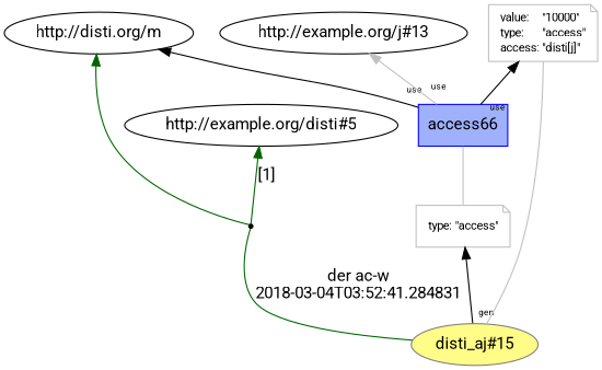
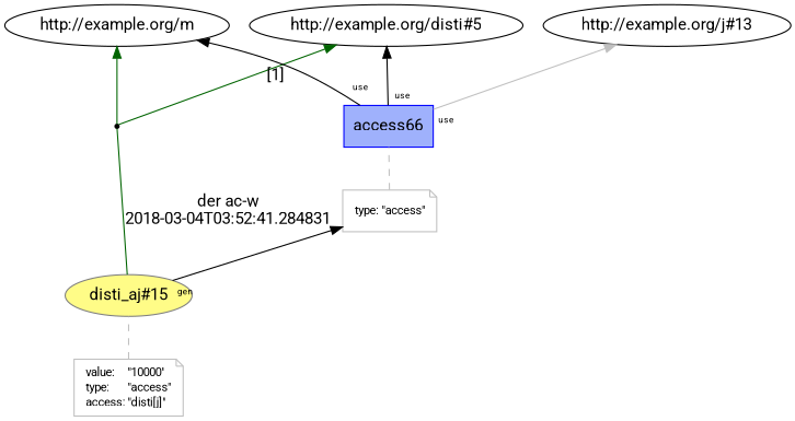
  digraph {
    fontname=Roboto
    rankdir=BT
    node [fontname=Roboto]
    edge [fontname=Roboto labelangle=60.0 labeldistance=1.5 labelfontsize=8 rotation=20]
    n1 [color="#808080" fillcolor="#FFFC87" label="disti_aj#15" style=filled]
    bn0 [shape=point]
    n3 [color=gray fontcolor=black fontsize=10 label=<<TABLE cellpadding="0" border="0"> 	<TR> 	    <TD align="left">type:</TD> 	    <TD align="left">&quot;access&quot;</TD> 	</TR> </TABLE>> shape=note]
    n4 [color="#0000FF" fillcolor="#9FB1FC" label=access66 shape=polygon sides=4 style=filled]
-   "http://example.org/m" [label="http://disti.org/m"]
+   "http://example.org/m"
    "http://example.org/disti#5"
    "http://example.org/j#13"
    n8 [color=gray fontcolor=black fontsize=10 label=<<TABLE cellpadding="0" border="0"> 	<TR> 	    <TD align="left">value:</TD> 	    <TD align="left">&quot;10000&quot;</TD> 	</TR> 	<TR> 	    <TD align="left">type:</TD> 	    <TD align="left">&quot;access&quot;</TD> 	</TR> 	<TR> 	    <TD align="left">access:</TD> 	    <TD align="left">&quot;disti[j]&quot;</TD> 	</TR> </TABLE>> shape=note]
    n1 -> bn0 [arrowhead=none color=darkgreen label="der ac-w\n2018-03-04T03:52:41.284831" labelangle="" labeldistance="" labelfontsize="" rotation=""]
    n1 -> n3 [taillabel=gen]
    bn0 -> "http://example.org/m" [color=darkgreen labelangle="" labeldistance="" labelfontsize="" rotation=""]
    bn0 -> "http://example.org/disti#5" [color=darkgreen label="[1]"]
-   n3 -> n4 [arrowhead=none color=gray style=solid labelangle="" labeldistance="" labelfontsize="" rotation=""]
+   n3 -> n4 [arrowhead=none color=gray style=dashed labelangle="" labeldistance="" labelfontsize="" rotation=""]
    n4 -> "http://example.org/m" [taillabel=use]
-   n4 -> n8 [taillabel=use]
+   n4 -> "http://example.org/disti#5" [taillabel=use]
    n4 -> "http://example.org/j#13" [color=gray taillabel=use]
-   n8 -> n1 [arrowhead=none color=gray style=solid labelangle="" labeldistance="" labelfontsize="" rotation=""]
+   n8 -> n1 [arrowhead=none color=gray style=dashed labelangle="" labeldistance="" labelfontsize="" rotation=""]
  }
